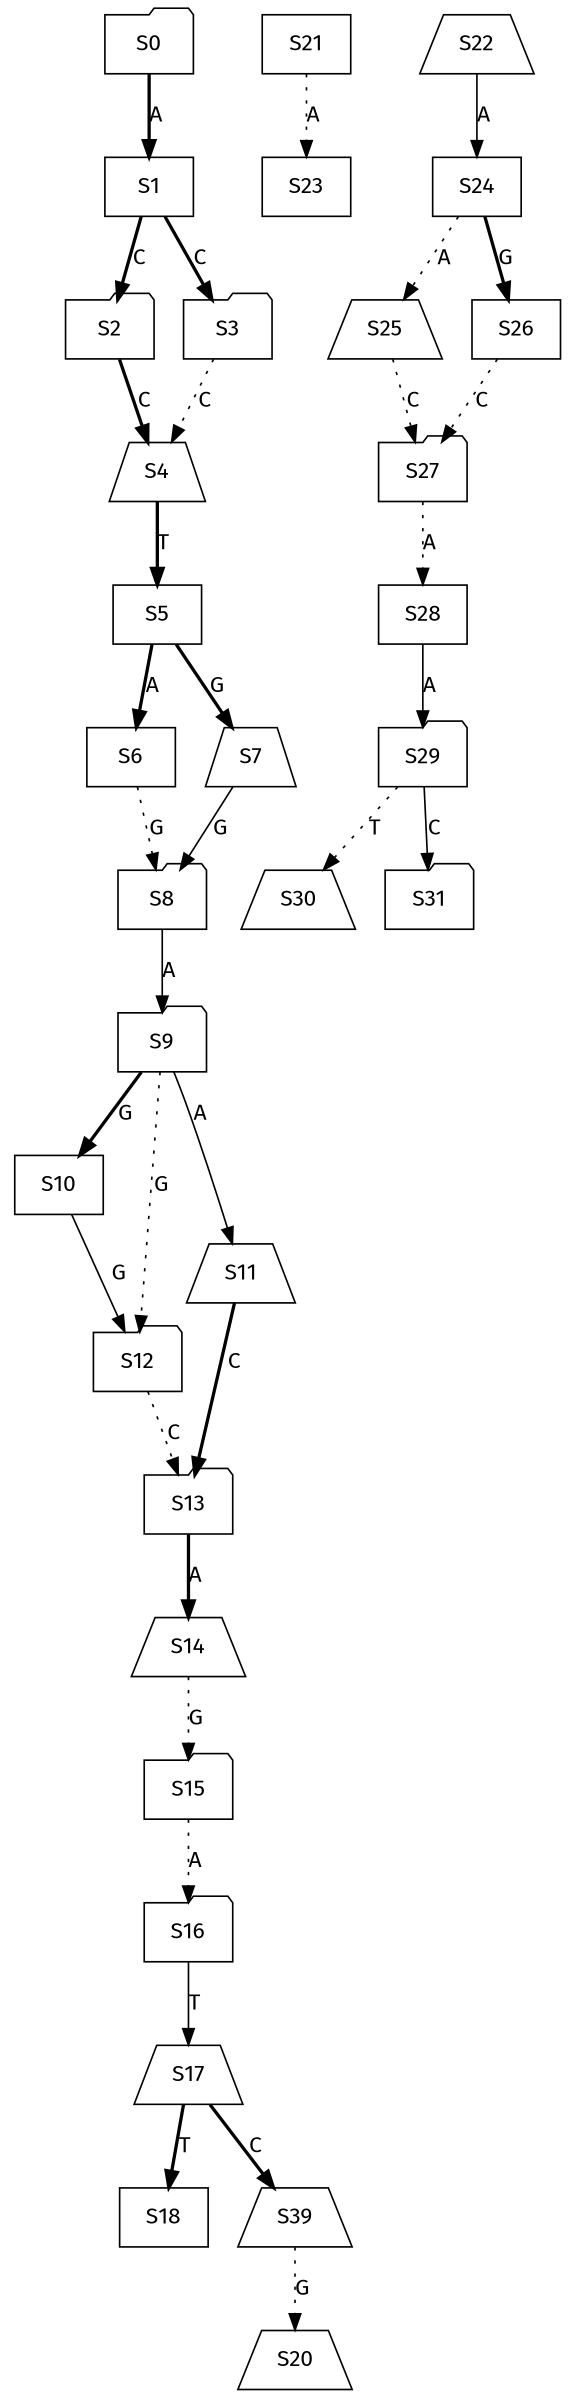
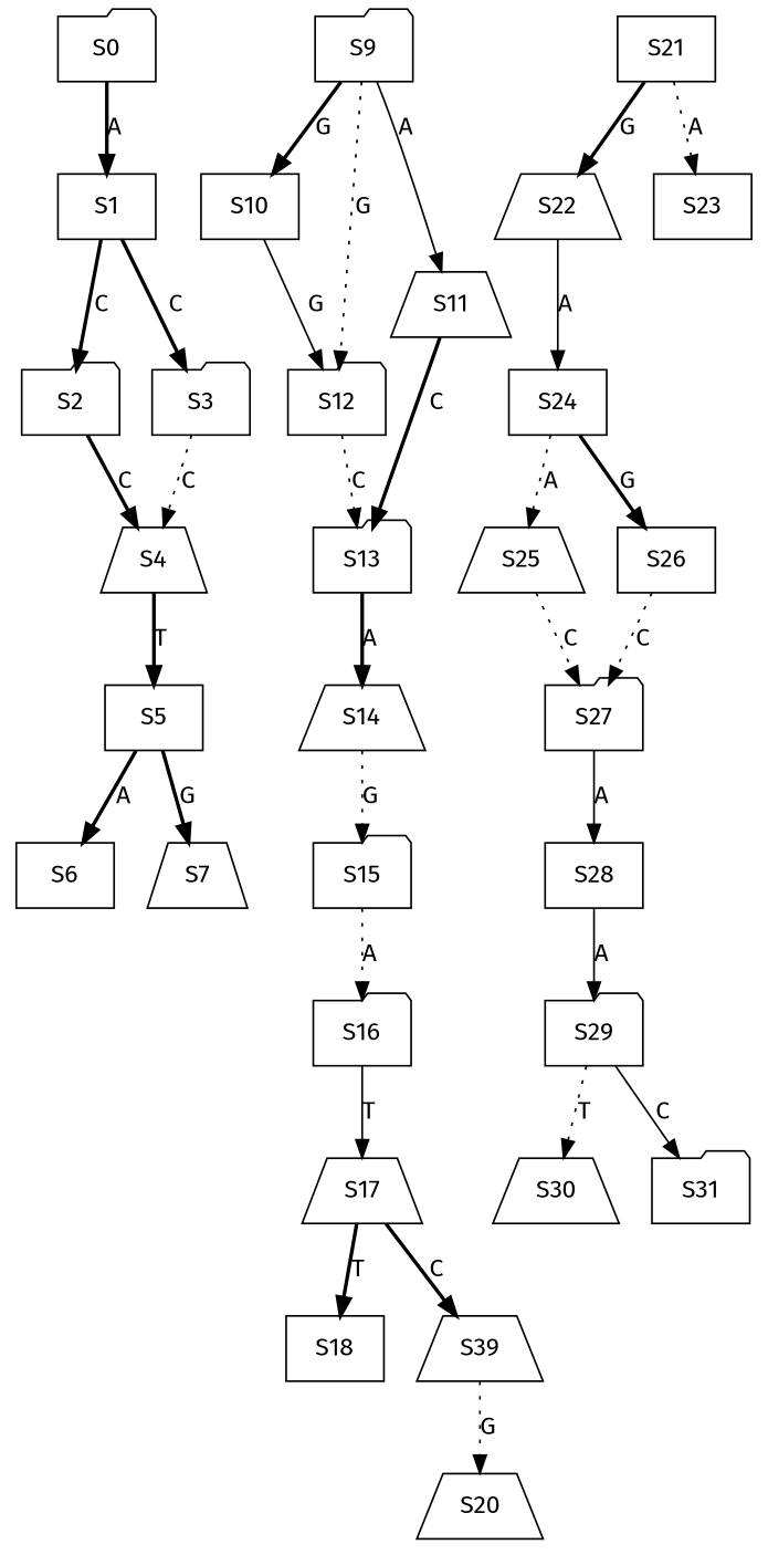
  strict digraph {
    fontname="Fira Sans"
    node [fontname="Fira Sans" shape=folder]
    edge [fontname="Fira Sans" style=bold]
    S1 [shape=box]
    S0
    S2
    S3
    S4 [shape=trapezium]
    S5 [shape=box]
    S6 [shape=box]
    S7 [shape=trapezium]
-   S8
    S9
    S10 [shape=box]
    S11 [shape=trapezium]
    S12
    S13
    S14 [shape=trapezium]
    S15
    S16
    S17 [shape=trapezium]
    S18 [shape=box]
    n20 [label=S39 shape=trapezium]
    S20 [shape=trapezium]
    S21 [shape=box]
    S22 [shape=trapezium]
    S23 [shape=box]
    S24 [shape=box]
    S25 [shape=trapezium]
    S26 [shape=box]
    S27
    S28 [shape=box]
    S29
    S30 [shape=trapezium]
    S31
    S1 -> S2 [label=C]
    S1 -> S3 [label=C]
    S0 -> S1 [label=A]
    S2 -> S4 [label=C]
    S3 -> S4 [label=C style=dotted]
    S4 -> S5 [label=T]
    S5 -> S6 [label=A]
    S5 -> S7 [label=G]
-   S6 -> S8 [label=G style=dotted]
-   S7 -> S8 [label=G style=solid]
-   S8 -> S9 [label=A style=solid]
    S9 -> S10 [label=G]
    S9 -> S11 [label=A style=solid]
    S9 -> S12 [label=G style=dotted]
    S10 -> S12 [label=G style=solid]
    S11 -> S13 [label=C]
    S12 -> S13 [label=C style=dotted]
    S13 -> S14 [label=A]
    S14 -> S15 [label=G style=dotted]
    S15 -> S16 [label=A style=dotted]
    S16 -> S17 [label=T style=solid]
    S17 -> S18 [label=T]
    S17 -> n20 [label=C]
    n20 -> S20 [label=G style=dotted]
+   S21 -> S22 [label=G]
    S21 -> S23 [label=A style=dotted]
    S22 -> S24 [label=A style=solid]
    S24 -> S25 [label=A style=dotted]
    S24 -> S26 [label=G]
    S25 -> S27 [label=C style=dotted]
    S26 -> S27 [label=C style=dotted]
-   S27 -> S28 [label=A style=dotted]
+   S27 -> S28 [label=A style=solid]
    S28 -> S29 [label=A style=solid]
    S29 -> S30 [label=T style=dotted]
    S29 -> S31 [label=C style=solid]
  }
